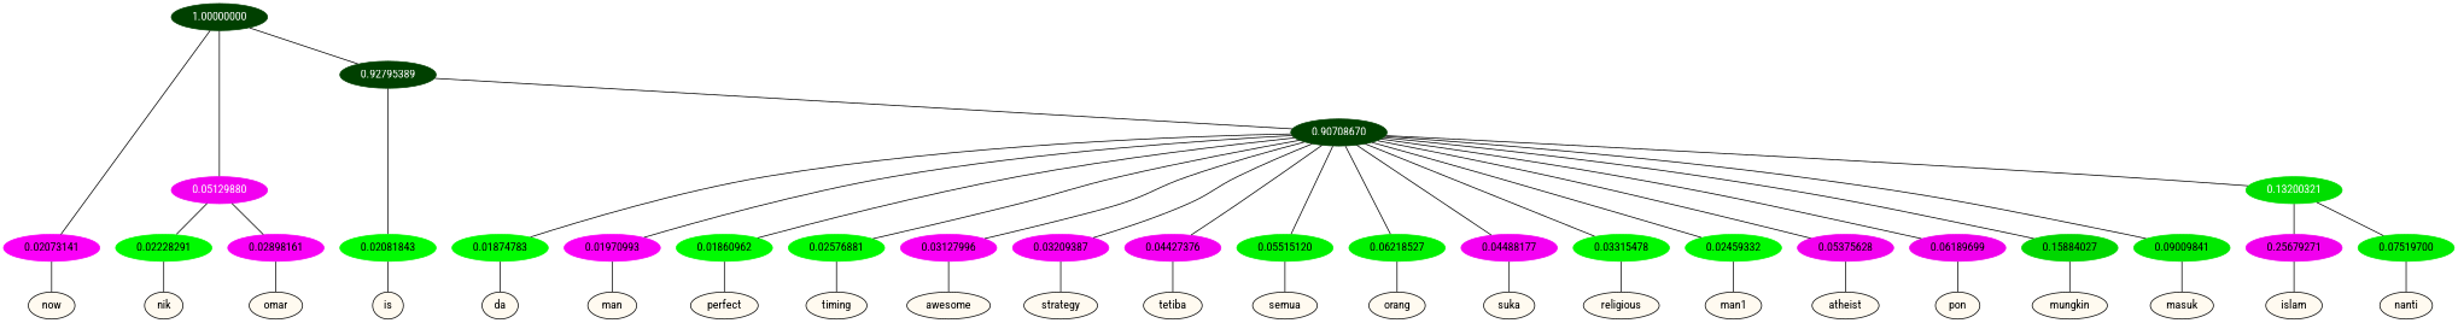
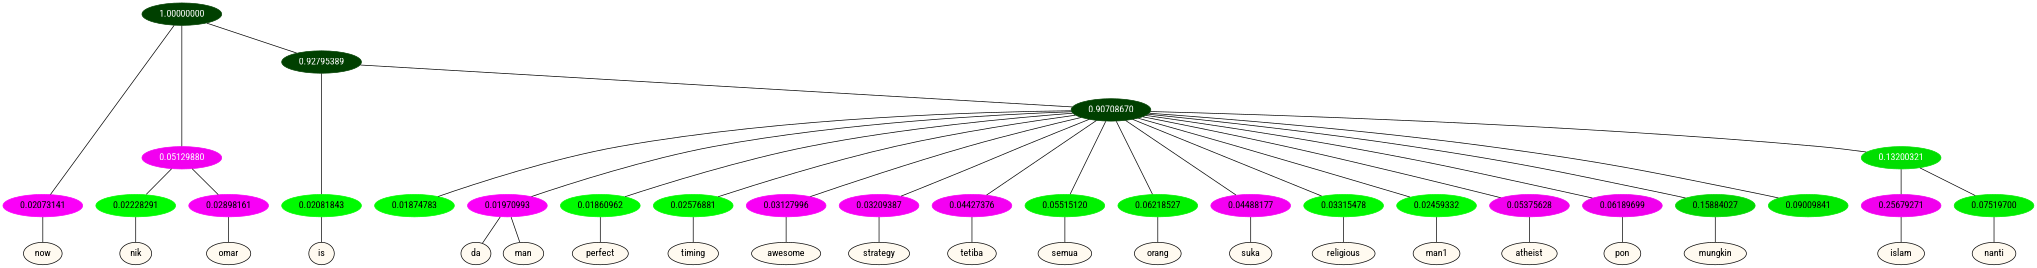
  graph {
    fontname="Roboto Condensed"
    node [color=black fontname="Roboto Condensed" format=png nodesep=0.001 ordering=out overlap_scaling=0.01 ranksep=0.001 style=filled]
    edge [fontname="Roboto Condensed"]
    n1 [fillcolor=floralwhite height=0.15 label=now style="filled,solid" width=0.15]
    n2 [fillcolor=floralwhite height=0.15 label=nik style="filled,solid" width=0.15]
    n3 [fillcolor=floralwhite height=0.15 label=omar style="filled,solid" width=0.15]
    n4 [fillcolor=floralwhite height=0.15 label=is style="filled,solid" width=0.15]
    n5 [fillcolor=floralwhite height=0.15 label=da style="filled,solid" width=0.15]
    n6 [fillcolor=floralwhite height=0.15 label=man style="filled,solid" width=0.15]
    n7 [fillcolor=floralwhite height=0.15 label=perfect style="filled,solid" width=0.15]
    n8 [fillcolor=floralwhite height=0.15 label=timing style="filled,solid" width=0.15]
    n9 [fillcolor=floralwhite height=0.15 label=awesome style="filled,solid" width=0.15]
    n10 [fillcolor=floralwhite height=0.15 label=strategy style="filled,solid" width=0.15]
    n11 [fillcolor=floralwhite height=0.15 label=tetiba style="filled,solid" width=0.15]
    n12 [fillcolor=floralwhite height=0.15 label=semua style="filled,solid" width=0.15]
    n13 [fillcolor=floralwhite height=0.15 label=orang style="filled,solid" width=0.15]
    n14 [fillcolor=floralwhite height=0.15 label=suka style="filled,solid" width=0.15]
    n15 [fillcolor=floralwhite height=0.15 label=religious style="filled,solid" width=0.15]
    n16 [fillcolor=floralwhite height=0.15 label=man1 style="filled,solid" width=0.15]
    n17 [fillcolor=floralwhite height=0.15 label=atheist style="filled,solid" width=0.15]
    n18 [fillcolor=floralwhite height=0.15 label=pon style="filled,solid" width=0.15]
    n19 [fillcolor=floralwhite height=0.15 label=mungkin style="filled,solid" width=0.15]
-   n20 [fillcolor=floralwhite height=0.15 label=masuk style="filled,solid" width=0.15]
    n21 [fillcolor=floralwhite height=0.15 label=islam style="filled,solid" width=0.15]
    n22 [fillcolor=floralwhite height=0.15 label=nanti style="filled,solid" width=0.15]
    n23 [color="0.835 1.000 0.979" fontcolor=black height=0.15 label=0.02073141 width=0.15]
    n24 [color="0.334 1.000 0.978" fontcolor=black height=0.15 label=0.02228291 width=0.15]
    n25 [color="0.835 1.000 0.971" fontcolor=black height=0.15 label=0.02898161 width=0.15]
    n26 [color="0.334 1.000 0.979" fontcolor=black height=0.15 label=0.02081843 width=0.15]
    n27 [color="0.334 1.000 0.981" fontcolor=black height=0.15 label=0.01874783 width=0.15]
    n28 [color="0.835 1.000 0.980" fontcolor=black height=0.15 label=0.01970993 width=0.15]
    n29 [color="0.334 1.000 0.981" fontcolor=black height=0.15 label=0.01860962 width=0.15]
    n30 [color="0.334 1.000 0.974" fontcolor=black height=0.15 label=0.02576881 width=0.15]
    n31 [color="0.835 1.000 0.969" fontcolor=black height=0.15 label=0.03127996 width=0.15]
    n32 [color="0.835 1.000 0.968" fontcolor=black height=0.15 label=0.03209387 width=0.15]
    n33 [color="0.835 1.000 0.956" fontcolor=black height=0.15 label=0.04427376 width=0.15]
    n34 [color="0.334 1.000 0.945" fontcolor=black height=0.15 label=0.05515120 width=0.15]
    n35 [color="0.334 1.000 0.938" fontcolor=black height=0.15 label=0.06218527 width=0.15]
    n36 [color="0.835 1.000 0.955" fontcolor=black height=0.15 label=0.04488177 width=0.15]
    n37 [color="0.334 1.000 0.967" fontcolor=black height=0.15 label=0.03315478 width=0.15]
    n38 [color="0.334 1.000 0.975" fontcolor=black height=0.15 label=0.02459332 width=0.15]
    n39 [color="0.835 1.000 0.946" fontcolor=black height=0.15 label=0.05375628 width=0.15]
    n40 [color="0.835 1.000 0.938" fontcolor=black height=0.15 label=0.06189699 width=0.15]
    n41 [color="0.334 1.000 0.841" fontcolor=black height=0.15 label=0.15884027 width=0.15]
    n42 [color="0.334 1.000 0.910" fontcolor=black height=0.15 label=0.09009841 width=0.15]
    n43 [color="0.835 1.000 0.943" fontcolor=black height=0.15 label=0.25679271 width=0.15]
    n44 [color="0.334 1.000 0.925" fontcolor=black height=0.15 label=0.07519700 width=0.15]
    n45 [color="0.334 1.000 0.250" fontcolor=grey99 height=0.15 label=1.00000000 width=0.15]
    n46 [color="0.835 1.000 0.949" fontcolor=grey99 height=0.15 label=0.05129880 width=0.15]
    n47 [color="0.334 1.000 0.250" fontcolor=grey99 height=0.15 label=0.92795389 width=0.15]
    n48 [color="0.334 1.000 0.250" fontcolor=grey99 height=0.15 label=0.90708670 width=0.15]
    n49 [color="0.334 1.000 0.868" fontcolor=grey99 height=0.15 label=0.13200321 width=0.15]
    subgraph sub_1 {
      rank=same
      n1
      n2
      n3
      n4
      n5
      n6
      n7
      n8
      n9
      n10
      n11
      n12
      n13
      n14
      n15
      n16
      n17
      n18
      n19
-     n20
      n21
      n22
    }
    subgraph sub_2 {
      rank=same
      n23
      n24
      n25
      n26
      n27
      n28
      n29
      n30
      n31
      n32
      n33
      n34
      n35
      n36
      n37
      n38
      n39
      n40
      n41
      n42
      n43
      n44
    }
    n23 -- n1
    n24 -- n2
    n25 -- n3
    n26 -- n4
-   n27 -- n5
+   n28 -- n5
    n28 -- n6
    n29 -- n7
    n30 -- n8
    n31 -- n9
    n32 -- n10
    n33 -- n11
    n34 -- n12
    n35 -- n13
    n36 -- n14
    n37 -- n15
    n38 -- n16
    n39 -- n17
    n40 -- n18
    n41 -- n19
-   n42 -- n20
    n43 -- n21
    n44 -- n22
    n45 -- n23
    n45 -- n46
    n45 -- n47
    n46 -- n24
    n46 -- n25
    n47 -- n26
    n47 -- n48
    n48 -- n27
    n48 -- n28
    n48 -- n29
    n48 -- n30
    n48 -- n31
    n48 -- n32
    n48 -- n33
    n48 -- n34
    n48 -- n35
    n48 -- n36
    n48 -- n37
    n48 -- n38
    n48 -- n39
    n48 -- n40
    n48 -- n41
    n48 -- n42
    n48 -- n49
    n49 -- n43
    n49 -- n44
  }
